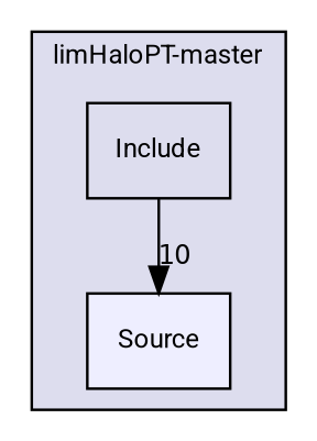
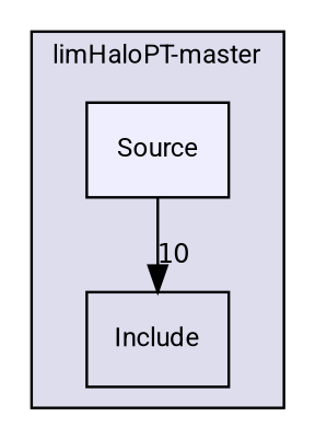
  digraph {
    compound=true
    fontname=Roboto
    node [fontname=Roboto fontsize=10 shape=box]
    n1 [label=Include]
    n2 [fillcolor="#eeeeff" label=Source pencolor=black style=filled]
    subgraph cluster_1 {
      bgcolor="#ddddee"
      fontsize=10
      label="limHaloPT-master"
      pencolor=black
      n1
      n2
    }
-   n1 -> n2 [headlabel=10 labeldistance=1.5 labelfontname=Helvetica labelfontsize=10 fontname=Roboto]
+   n2 -> n1 [headlabel=10 labeldistance=1.5 labelfontname=Helvetica labelfontsize=10 fontname=Roboto]
  }
